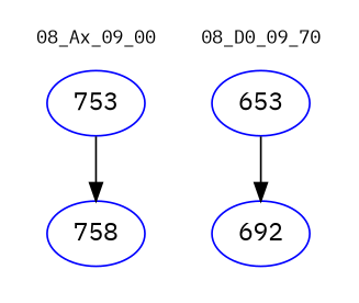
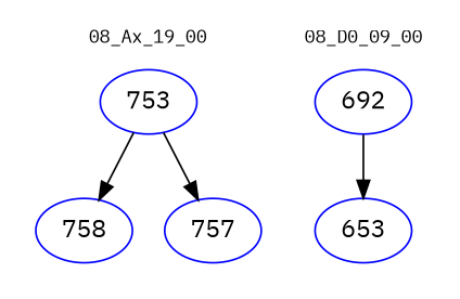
  digraph {
    fontname="IBM Plex Mono"
    node [color=blue fontname="IBM Plex Mono"]
    edge [color=black fontname="IBM Plex Mono"]
    n1 [label=753]
    n2 [label=758]
+   n3 [label=757]
    n4 [label=653]
    n5 [label=692]
    subgraph cluster_1 {
      color=white
      fontsize=10
-     label="08_Ax_09_00"
+     label="08_Ax_19_00"
      n1
      n2
+     n3
    }
    subgraph cluster_2 {
      color=white
      fontsize=10
-     label="08_D0_09_70"
+     label="08_D0_09_00"
      n4
      n5
    }
    n1 -> n2
-   n4 -> n5
+   n1 -> n3
+   n5 -> n4
  }
